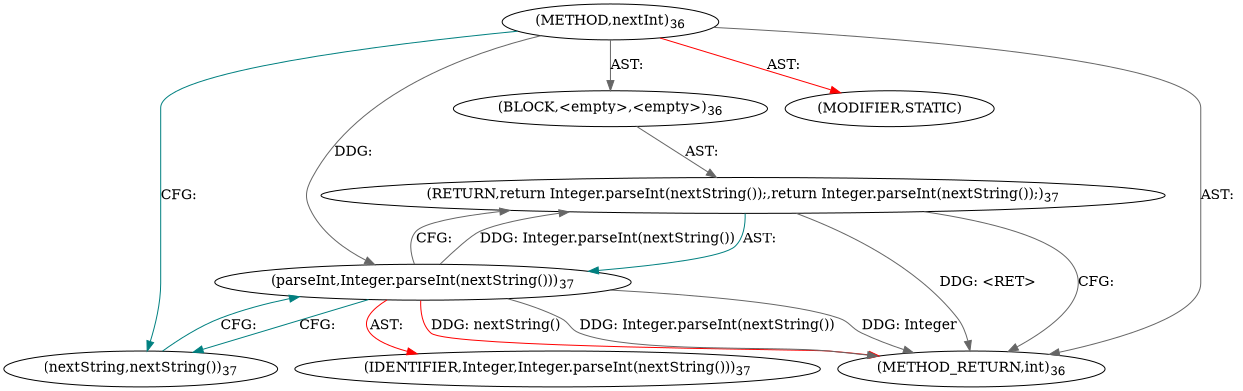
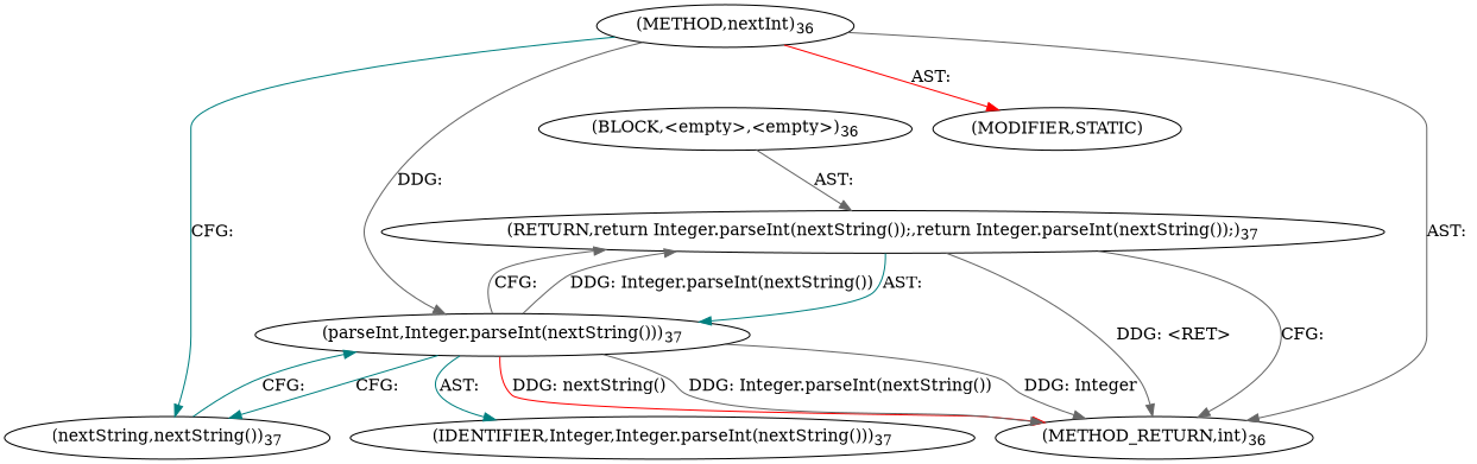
  digraph {
    edge [color=gray40]
    n1 [label=<(METHOD,nextInt)<SUB>36</SUB>>]
    n2 [label=<(BLOCK,&lt;empty&gt;,&lt;empty&gt;)<SUB>36</SUB>>]
    n3 [label=<(parseInt,Integer.parseInt(nextString()))<SUB>37</SUB>>]
    n4 [label=<(nextString,nextString())<SUB>37</SUB>>]
    n5 [label=<(MODIFIER,STATIC)>]
    n6 [label=<(METHOD_RETURN,int)<SUB>36</SUB>>]
    n7 [label=<(RETURN,return Integer.parseInt(nextString());,return Integer.parseInt(nextString());)<SUB>37</SUB>>]
    n8 [label=<(IDENTIFIER,Integer,Integer.parseInt(nextString()))<SUB>37</SUB>>]
-   n1 -> n2 [label="AST: "]
    n1 -> n3 [label="DDG: "]
    n1 -> n4 [color=teal label="CFG: "]
    n1 -> n5 [color=red label="AST: "]
    n1 -> n6 [label="AST: "]
    n2 -> n7 [label="AST: "]
    n3 -> n4 [color=teal label="CFG: "]
    n3 -> n6 [label="DDG: Integer"]
    n3 -> n6 [color=red label="DDG: nextString()"]
    n3 -> n6 [label="DDG: Integer.parseInt(nextString())"]
    n3 -> n7 [label="CFG: "]
    n3 -> n7 [label="DDG: Integer.parseInt(nextString())"]
-   n3 -> n8 [color=red label="AST: "]
+   n3 -> n8 [color=teal label="AST: "]
    n4 -> n3 [color=teal label="CFG: "]
    n7 -> n3 [color=teal label="AST: "]
    n7 -> n6 [label="CFG: "]
    n7 -> n6 [label="DDG: &lt;RET&gt;"]
  }
